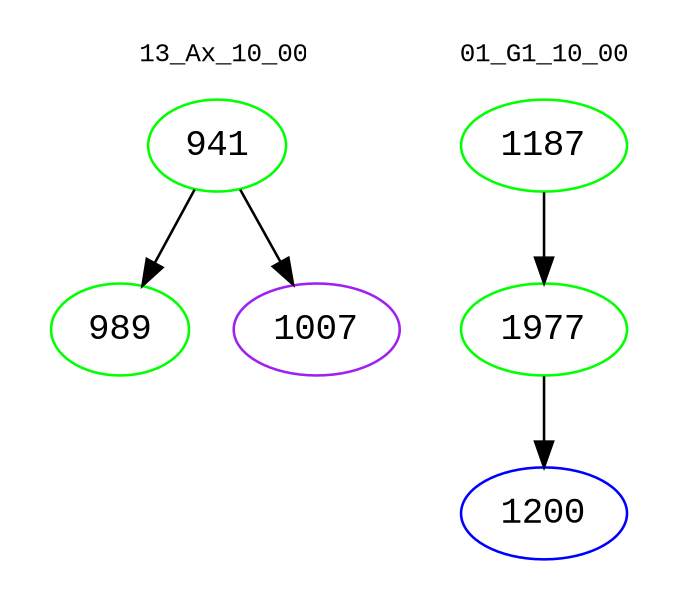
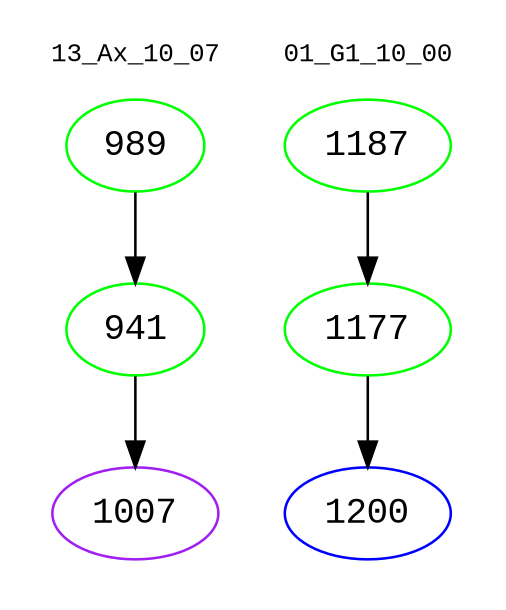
  digraph {
    fontname="Liberation Mono"
    node [color=green fontname="Liberation Mono"]
    edge [color=black fontname="Liberation Mono"]
    n1 [label=989]
    n2 [label=941]
    n3 [color=purple label=1007]
    n4 [label=1187]
-   n5 [label=1977]
+   n5 [label=1177]
    n6 [color=blue label=1200]
    subgraph cluster_1 {
      color=white
      fontsize=10
-     label="13_Ax_10_00"
+     label="13_Ax_10_07"
      n1
      n2
      n3
    }
    subgraph cluster_2 {
      color=white
      fontsize=10
      label="01_G1_10_00"
      n4
      n5
      n6
    }
-   n2 -> n1
+   n1 -> n2
    n2 -> n3
    n4 -> n5
    n5 -> n6
  }
